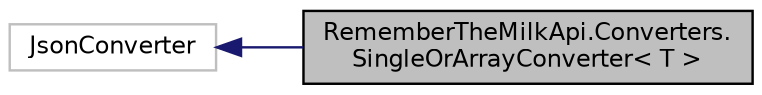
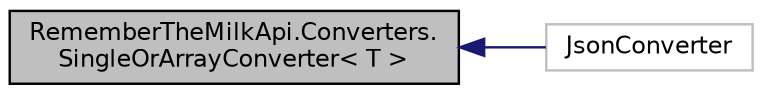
  digraph {
    rankdir=LR
    node [fontname=Helvetica fontsize=10 shape=record style=filled]
    n1 [color=black fillcolor=grey75 fontcolor=black height=0.2 label="RememberTheMilkApi.Converters.\lSingleOrArrayConverter\< T \>" width=0.4]
    n2 [color=grey75 fillcolor=white height=0.2 label=JsonConverter width=0.4]
-   n2 -> n1 [color=midnightblue dir=back fontname=Helvetica fontsize=10 labelfontname=Helvetica labelfontsize=10 style=solid]
+   n1 -> n2 [color=midnightblue dir=back fontname=Helvetica fontsize=10 labelfontname=Helvetica labelfontsize=10 style=solid]
  }
